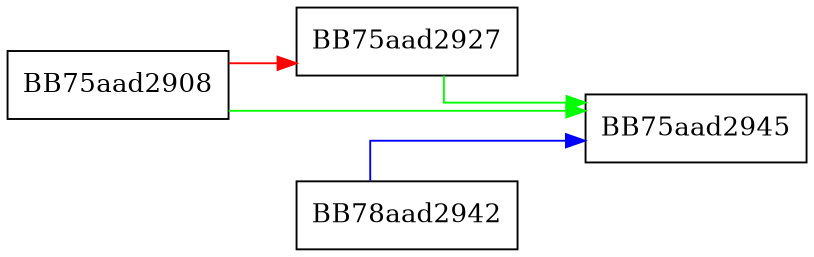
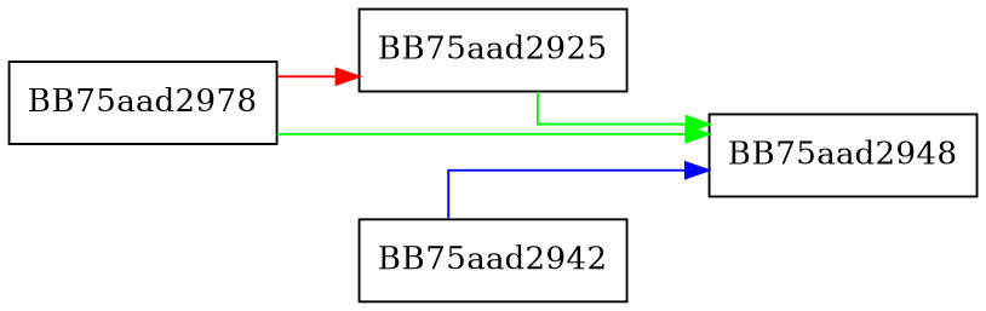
  digraph {
    rankdir=LR
    splines=ortho
    node [shape=box]
    edge [color=green]
-   BB75aad2908
-   BB75aad2927
-   BB75aad2945
-   BB75aad2942 [label=BB78aad2942]
+   BB75aad2908 [label=BB75aad2978]
+   BB75aad2927 [label=BB75aad2925]
+   BB75aad2945 [label=BB75aad2948]
+   BB75aad2942
    BB75aad2908 -> BB75aad2927 [color=red]
    BB75aad2908 -> BB75aad2945
    BB75aad2927 -> BB75aad2945
    BB75aad2942 -> BB75aad2945 [color=blue]
  }
